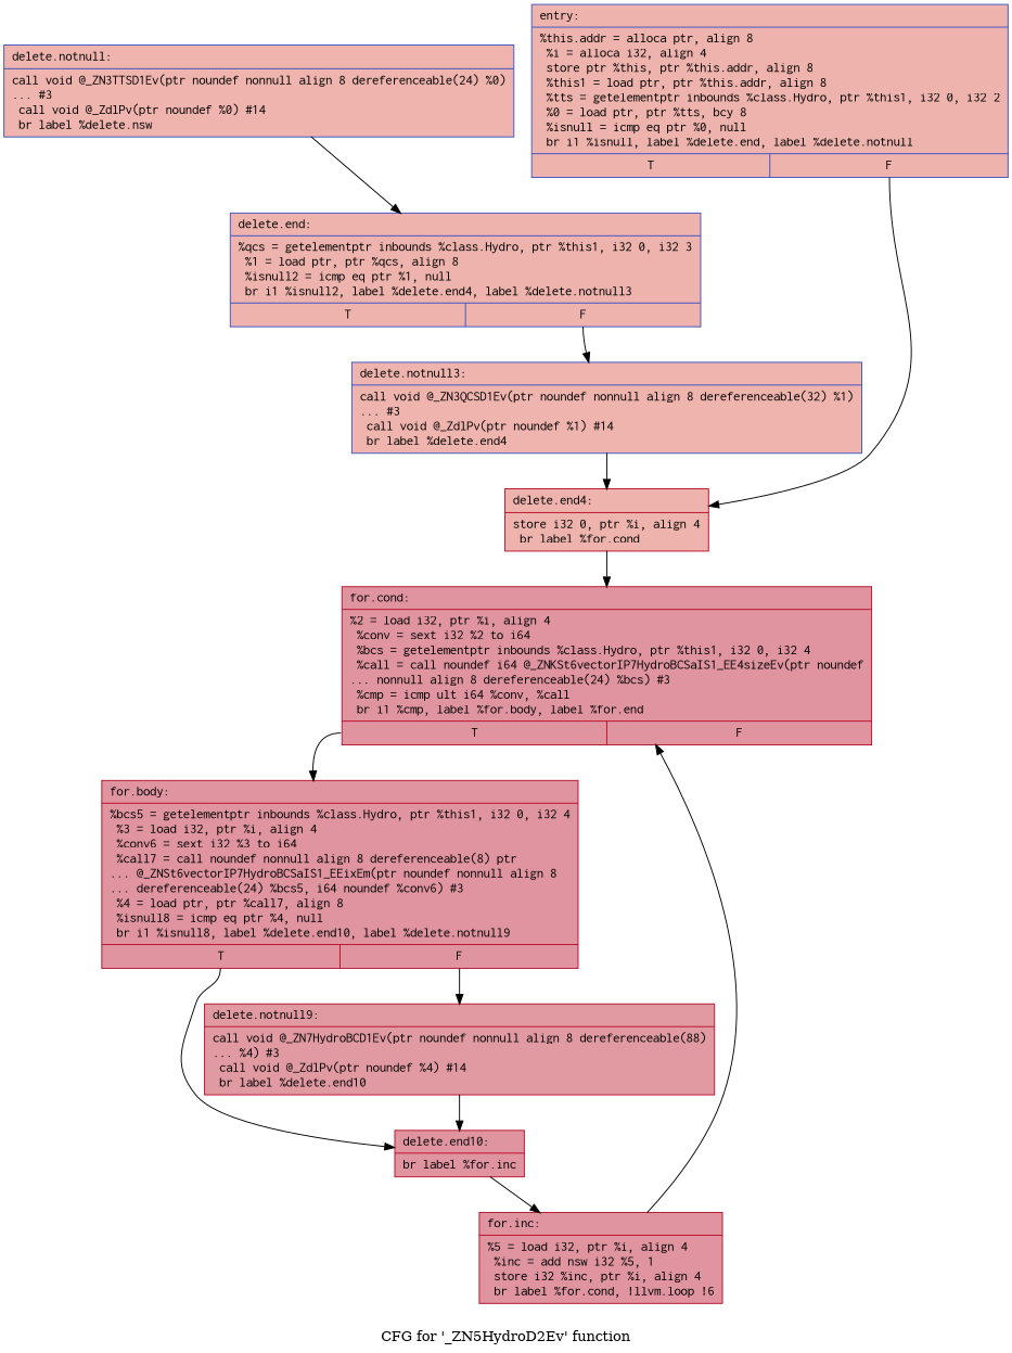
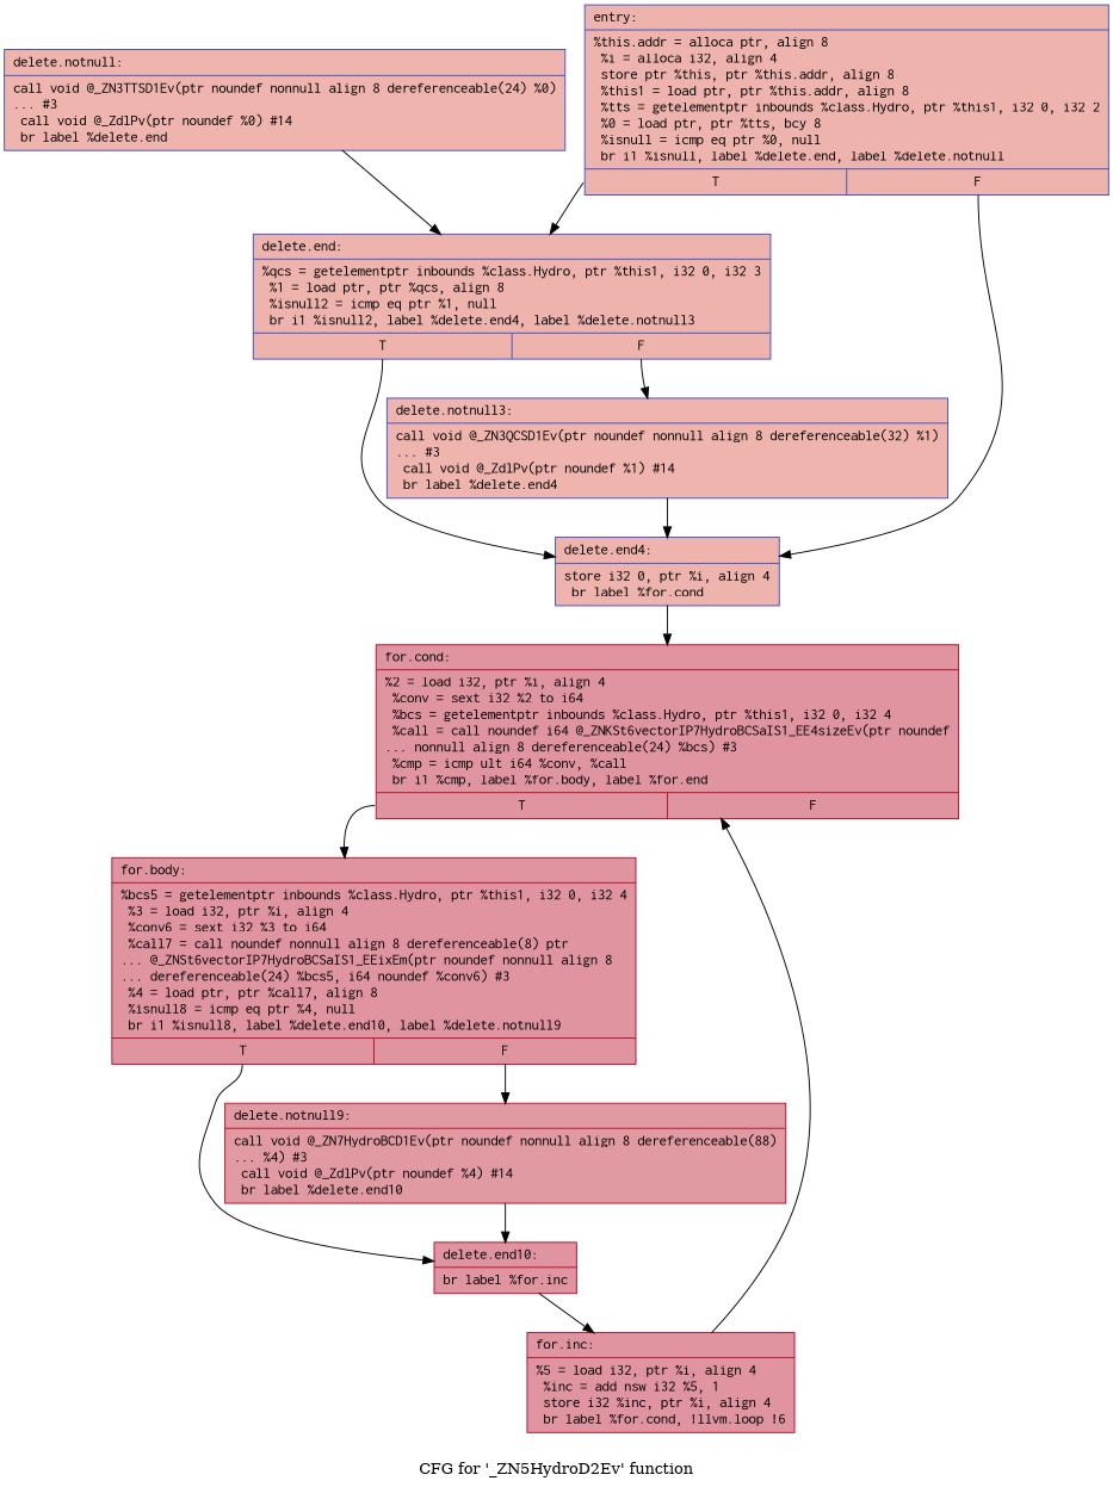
  digraph {
    label="CFG for '_ZN5HydroD2Ev' function"
    node [color="#3d50c3ff" fillcolor="#b70d2870" fontname=Courier shape=record style=filled]
    n1 [fillcolor="#d6524470" label="{entry:\l|  %this.addr = alloca ptr, align 8\l  %i = alloca i32, align 4\l  store ptr %this, ptr %this.addr, align 8\l  %this1 = load ptr, ptr %this.addr, align 8\l  %tts = getelementptr inbounds %class.Hydro, ptr %this1, i32 0, i32 2\l  %0 = load ptr, ptr %tts, bcy 8\l  %isnull = icmp eq ptr %0, null\l  br i1 %isnull, label %delete.end, label %delete.notnull\l|{<s0>T|<s1>F}}"]
    n2 [fillcolor="#d6524470" label="{delete.end:\l|  %qcs = getelementptr inbounds %class.Hydro, ptr %this1, i32 0, i32 3\l  %1 = load ptr, ptr %qcs, align 8\l  %isnull2 = icmp eq ptr %1, null\l  br i1 %isnull2, label %delete.end4, label %delete.notnull3\l|{<s0>T|<s1>F}}"]
-   n3 [color="#b70d28ff" fillcolor="#d6524470" label="{delete.end4:\l|  store i32 0, ptr %i, align 4\l  br label %for.cond\l}"]
+   n3 [fillcolor="#d6524470" label="{delete.end4:\l|  store i32 0, ptr %i, align 4\l  br label %for.cond\l}"]
    n4 [fillcolor="#d8564670" label="{delete.notnull3:\l|  call void @_ZN3QCSD1Ev(ptr noundef nonnull align 8 dereferenceable(32) %1)\l... #3\l  call void @_ZdlPv(ptr noundef %1) #14\l  br label %delete.end4\l}"]
-   n5 [fillcolor="#d8564670" label="{delete.notnull:\l|  call void @_ZN3TTSD1Ev(ptr noundef nonnull align 8 dereferenceable(24) %0)\l... #3\l  call void @_ZdlPv(ptr noundef %0) #14\l  br label %delete.nsw\l}"]
+   n5 [fillcolor="#d8564670" label="{delete.notnull:\l|  call void @_ZN3TTSD1Ev(ptr noundef nonnull align 8 dereferenceable(24) %0)\l... #3\l  call void @_ZdlPv(ptr noundef %0) #14\l  br label %delete.end\l}"]
    n6 [color="#b70d28ff" label="{for.cond:\l|  %2 = load i32, ptr %i, align 4\l  %conv = sext i32 %2 to i64\l  %bcs = getelementptr inbounds %class.Hydro, ptr %this1, i32 0, i32 4\l  %call = call noundef i64 @_ZNKSt6vectorIP7HydroBCSaIS1_EE4sizeEv(ptr noundef\l... nonnull align 8 dereferenceable(24) %bcs) #3\l  %cmp = icmp ult i64 %conv, %call\l  br i1 %cmp, label %for.body, label %for.end\l|{<s0>T|<s1>F}}"]
    n7 [color="#b70d28ff" label="{for.body:\l|  %bcs5 = getelementptr inbounds %class.Hydro, ptr %this1, i32 0, i32 4\l  %3 = load i32, ptr %i, align 4\l  %conv6 = sext i32 %3 to i64\l  %call7 = call noundef nonnull align 8 dereferenceable(8) ptr\l... @_ZNSt6vectorIP7HydroBCSaIS1_EEixEm(ptr noundef nonnull align 8\l... dereferenceable(24) %bcs5, i64 noundef %conv6) #3\l  %4 = load ptr, ptr %call7, align 8\l  %isnull8 = icmp eq ptr %4, null\l  br i1 %isnull8, label %delete.end10, label %delete.notnull9\l|{<s0>T|<s1>F}}"]
    n8 [color="#b70d28ff" label="{delete.end10:\l|  br label %for.inc\l}"]
    n9 [color="#b70d28ff" fillcolor="#bb1b2c70" label="{delete.notnull9:\l|  call void @_ZN7HydroBCD1Ev(ptr noundef nonnull align 8 dereferenceable(88)\l... %4) #3\l  call void @_ZdlPv(ptr noundef %4) #14\l  br label %delete.end10\l}"]
    n10 [color="#b70d28ff" label="{for.inc:\l|  %5 = load i32, ptr %i, align 4\l  %inc = add nsw i32 %5, 1\l  store i32 %inc, ptr %i, align 4\l  br label %for.cond, !llvm.loop !6\l}"]
+   n1 -> n2 [tailport=s0]
    n1 -> n3 [tailport=s1]
+   n2 -> n3 [tailport=s0]
    n2 -> n4 [tailport=s1]
    n3 -> n6
    n4 -> n3
    n5 -> n2
    n6 -> n7 [tailport=s0]
    n7 -> n8 [tailport=s0]
    n7 -> n9 [tailport=s1]
    n8 -> n10
    n9 -> n8
    n10 -> n6
  }
